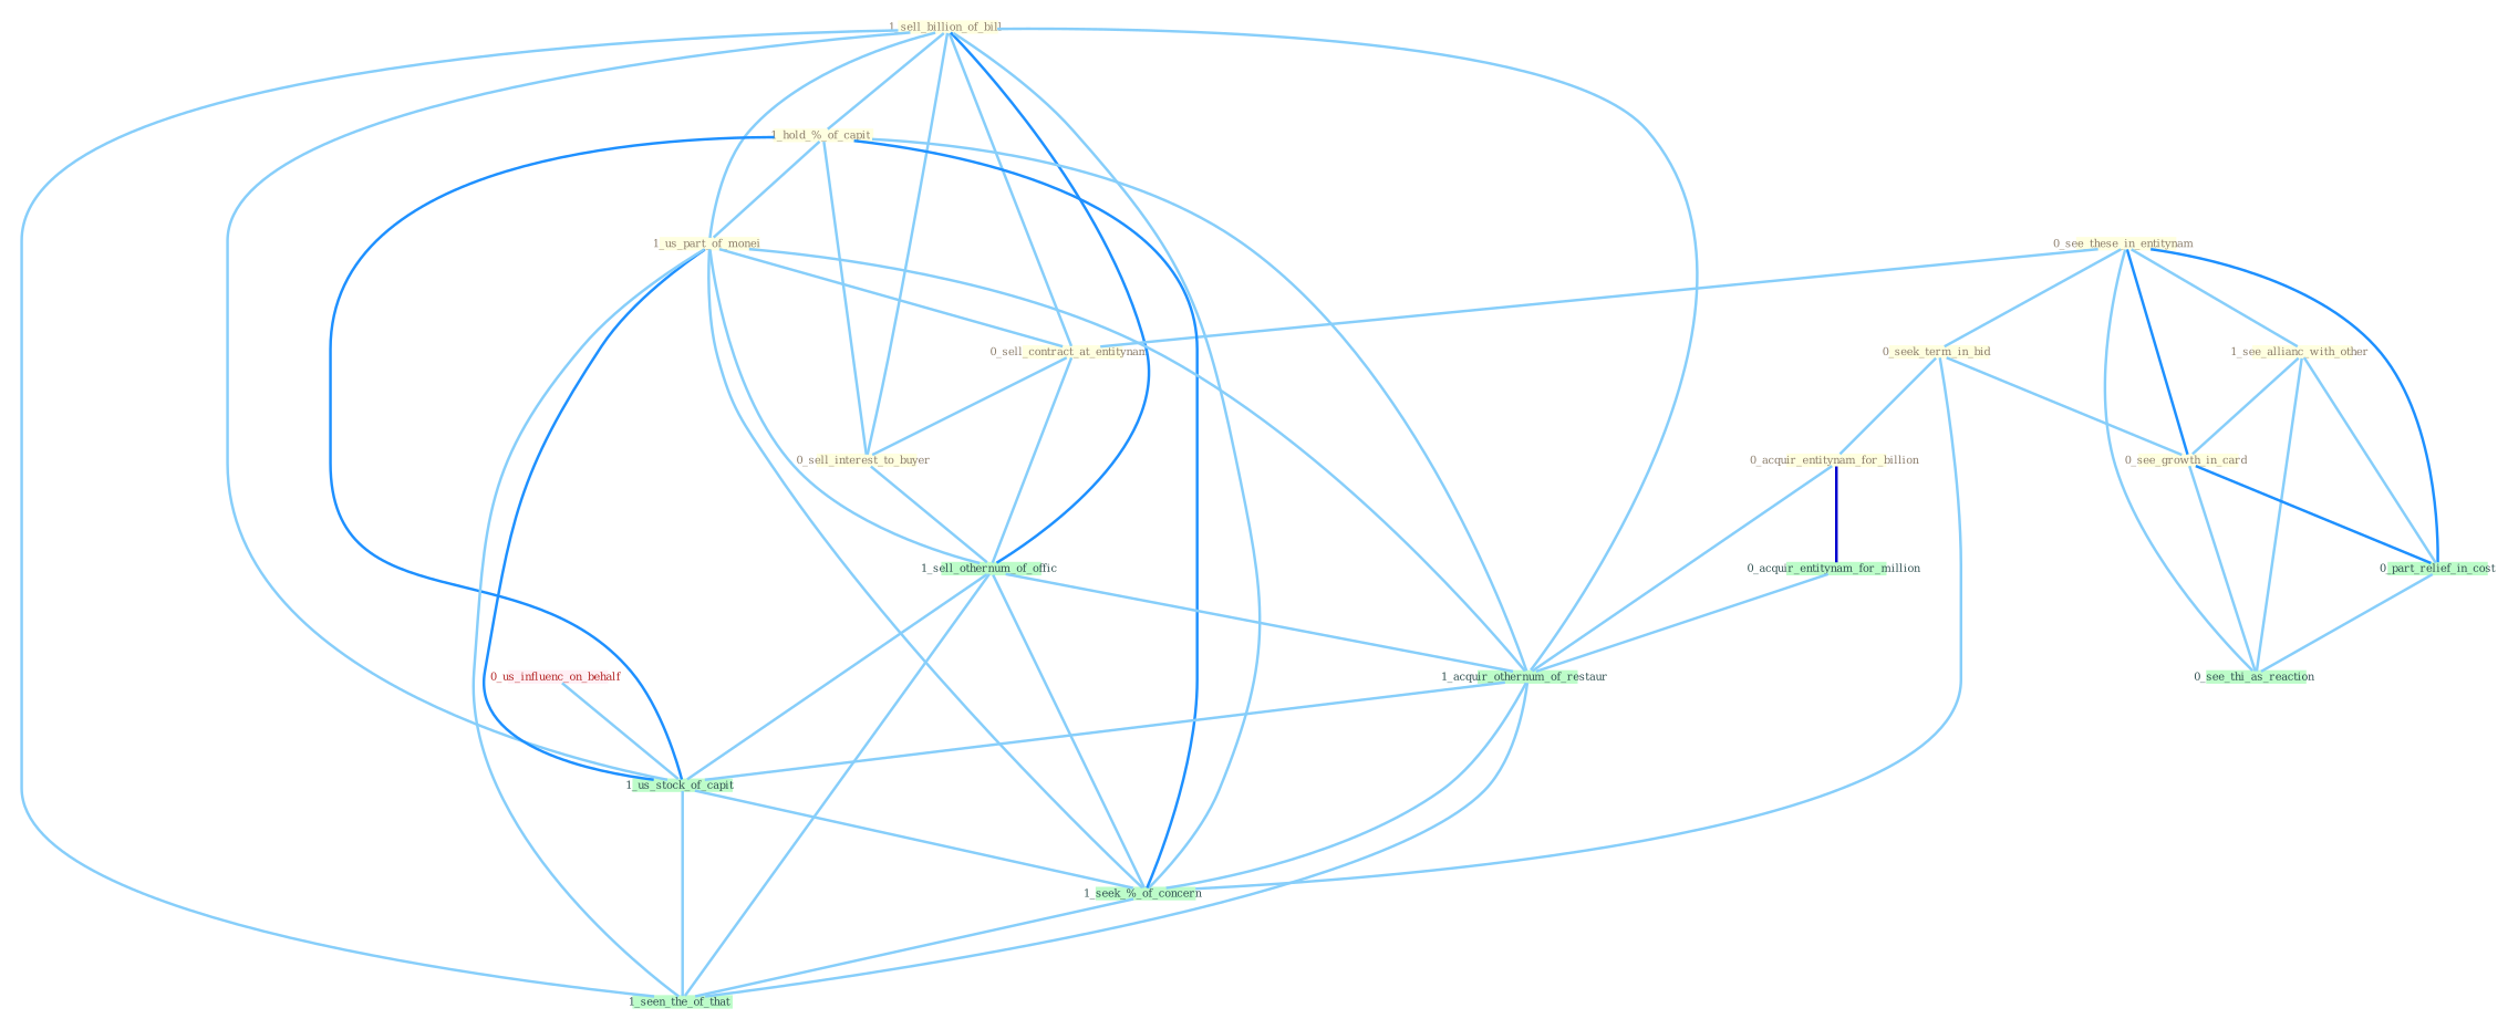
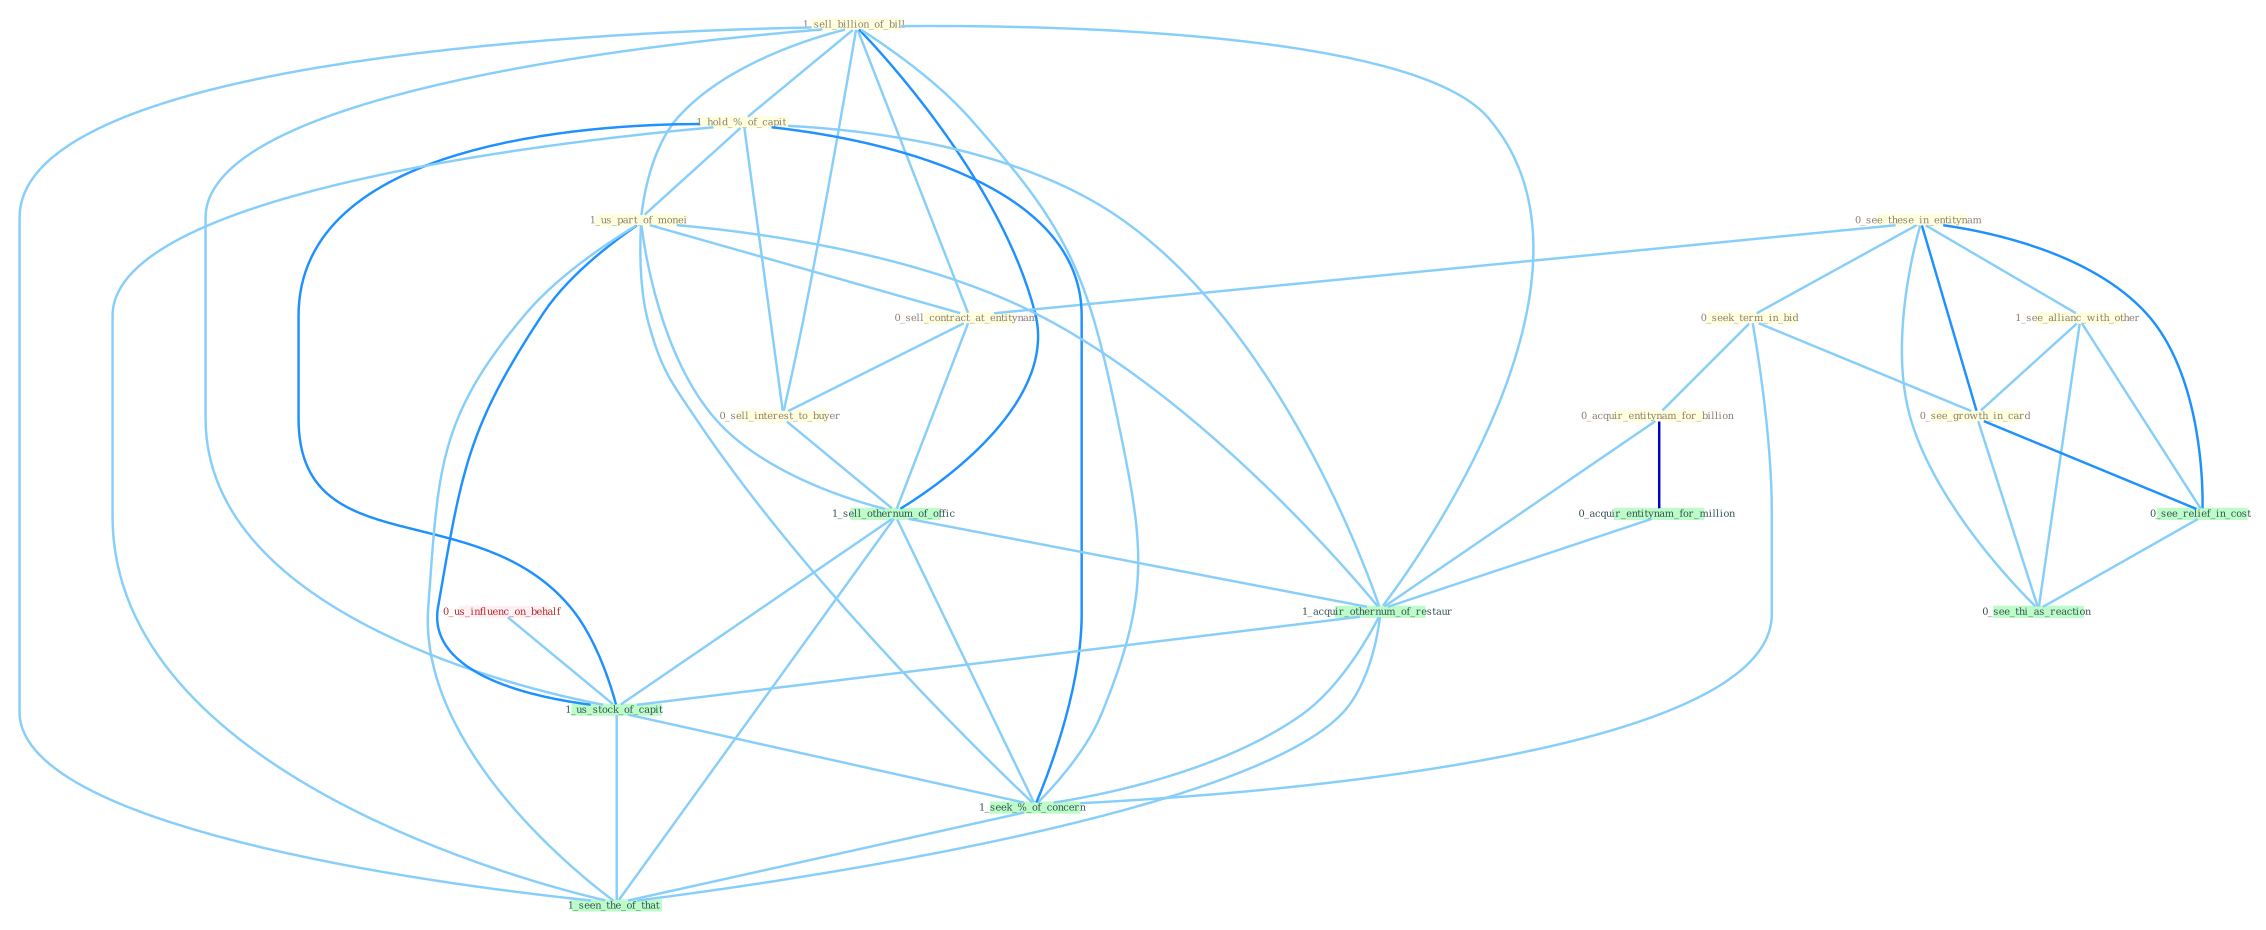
  graph {
    node [color="#ffffe0" fixedsize=true fontcolor="#8b7d6b" fontsize=4 shape=polygon style=filled]
    edge [color="#87cefa" w=1]
    "1_sell_billion_of_bill " [height=.06 width=.5]
    "0_see_these_in_entitynam " [height=.06 width=.5]
    "0_sell_contract_at_entitynam " [height=.06 width=.5]
    "0_sell_interest_to_buyer " [height=.06 width=.5]
    "1_see_allianc_with_other " [height=.06 width=.5]
    "1_hold_%_of_capit " [height=.06 width=.5]
    "1_us_part_of_monei " [height=.06 width=.5]
    "0_acquir_entitynam_for_billion " [height=.06 width=.5]
    "0_seek_term_in_bid " [height=.06 width=.5]
    "0_see_growth_in_card " [height=.06 width=.5]
    "0_us_influenc_on_behalf " [color="#fff0f5" fontcolor="#b22222" height=.06 width=.5]
    "1_sell_othernum_of_offic " [color="#BDFCC9" fontcolor="#2f4f4f" height=.06 width=.5]
    "1_acquir_othernum_of_restaur " [color="#BDFCC9" fontcolor="#2f4f4f" height=.06 width=.5]
    "1_us_stock_of_capit " [color="#BDFCC9" fontcolor="#2f4f4f" height=.06 width=.5]
    "1_seek_%_of_concern " [color="#BDFCC9" fontcolor="#2f4f4f" height=.06 width=.5]
    "1_seen_the_of_that " [color="#BDFCC9" fontcolor="#2f4f4f" height=.06 width=.5]
-   "0_see_relief_in_cost " [color="#BDFCC9" fontcolor="#2f4f4f" height=.06 width=.5 label="0_part_relief_in_cost"]
+   "0_see_relief_in_cost " [color="#BDFCC9" fontcolor="#2f4f4f" height=.06 width=.5]
    "0_see_thi_as_reaction " [color="#BDFCC9" fontcolor="#2f4f4f" height=.06 width=.5]
    "0_acquir_entitynam_for_million " [color="#BDFCC9" fontcolor="#2f4f4f" height=.06 width=.5]
    subgraph sub_1 {
      "1_sell_billion_of_bill "
      "0_see_these_in_entitynam "
      "0_sell_contract_at_entitynam "
      "0_sell_interest_to_buyer "
      "1_see_allianc_with_other "
      "1_hold_%_of_capit "
      "1_us_part_of_monei "
      "0_acquir_entitynam_for_billion "
      "0_seek_term_in_bid "
      "0_see_growth_in_card "
    }
    subgraph sub_2 {
      "0_us_influenc_on_behalf "
    }
    "1_sell_billion_of_bill " -- "0_sell_contract_at_entitynam "
    "1_sell_billion_of_bill " -- "0_sell_interest_to_buyer "
    "1_sell_billion_of_bill " -- "1_hold_%_of_capit "
    "1_sell_billion_of_bill " -- "1_us_part_of_monei "
    "1_sell_billion_of_bill " -- "1_sell_othernum_of_offic " [color="#1e90ff" w=2]
    "1_sell_billion_of_bill " -- "1_acquir_othernum_of_restaur "
    "1_sell_billion_of_bill " -- "1_us_stock_of_capit "
    "1_sell_billion_of_bill " -- "1_seek_%_of_concern "
    "1_sell_billion_of_bill " -- "1_seen_the_of_that "
    "0_see_these_in_entitynam " -- "0_sell_contract_at_entitynam "
    "0_see_these_in_entitynam " -- "1_see_allianc_with_other "
    "0_see_these_in_entitynam " -- "0_seek_term_in_bid "
    "0_see_these_in_entitynam " -- "0_see_growth_in_card " [color="#1e90ff" w=2]
    "0_see_these_in_entitynam " -- "0_see_relief_in_cost " [color="#1e90ff" w=2]
    "0_see_these_in_entitynam " -- "0_see_thi_as_reaction "
    "0_sell_contract_at_entitynam " -- "0_sell_interest_to_buyer "
    "0_sell_contract_at_entitynam " -- "1_sell_othernum_of_offic "
    "0_sell_interest_to_buyer " -- "1_sell_othernum_of_offic "
    "1_see_allianc_with_other " -- "0_see_growth_in_card "
    "1_see_allianc_with_other " -- "0_see_relief_in_cost "
    "1_see_allianc_with_other " -- "0_see_thi_as_reaction "
    "1_hold_%_of_capit " -- "0_sell_interest_to_buyer "
    "1_hold_%_of_capit " -- "1_us_part_of_monei "
    "1_hold_%_of_capit " -- "1_acquir_othernum_of_restaur "
    "1_hold_%_of_capit " -- "1_us_stock_of_capit " [color="#1e90ff" w=2]
    "1_hold_%_of_capit " -- "1_seek_%_of_concern " [color="#1e90ff" w=2]
+   "1_hold_%_of_capit " -- "1_seen_the_of_that "
    "1_us_part_of_monei " -- "0_sell_contract_at_entitynam "
    "1_us_part_of_monei " -- "1_sell_othernum_of_offic "
    "1_us_part_of_monei " -- "1_acquir_othernum_of_restaur "
    "1_us_part_of_monei " -- "1_us_stock_of_capit " [color="#1e90ff" w=2]
    "1_us_part_of_monei " -- "1_seek_%_of_concern "
    "1_us_part_of_monei " -- "1_seen_the_of_that "
    "0_acquir_entitynam_for_billion " -- "1_acquir_othernum_of_restaur "
    "0_acquir_entitynam_for_billion " -- "0_acquir_entitynam_for_million " [color="#0000cd" w=3]
    "0_seek_term_in_bid " -- "0_acquir_entitynam_for_billion "
    "0_seek_term_in_bid " -- "0_see_growth_in_card "
    "0_seek_term_in_bid " -- "1_seek_%_of_concern "
    "0_see_growth_in_card " -- "0_see_relief_in_cost " [color="#1e90ff" w=2]
    "0_see_growth_in_card " -- "0_see_thi_as_reaction "
    "0_us_influenc_on_behalf " -- "1_us_stock_of_capit "
    "1_sell_othernum_of_offic " -- "1_acquir_othernum_of_restaur " [w=2]
    "1_sell_othernum_of_offic " -- "1_us_stock_of_capit "
    "1_sell_othernum_of_offic " -- "1_seek_%_of_concern "
    "1_sell_othernum_of_offic " -- "1_seen_the_of_that "
    "1_acquir_othernum_of_restaur " -- "1_us_stock_of_capit "
    "1_acquir_othernum_of_restaur " -- "1_seek_%_of_concern "
    "1_acquir_othernum_of_restaur " -- "1_seen_the_of_that "
    "1_us_stock_of_capit " -- "1_seek_%_of_concern "
    "1_us_stock_of_capit " -- "1_seen_the_of_that "
    "1_seek_%_of_concern " -- "1_seen_the_of_that "
    "0_see_relief_in_cost " -- "0_see_thi_as_reaction "
    "0_acquir_entitynam_for_million " -- "1_acquir_othernum_of_restaur "
  }
